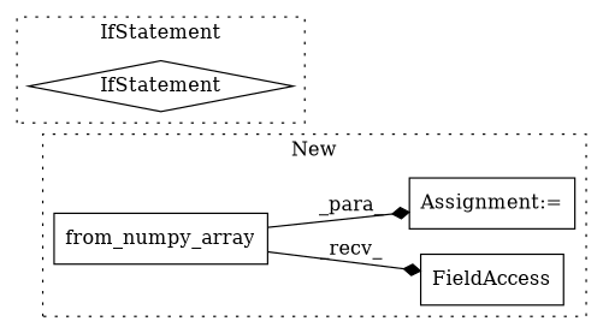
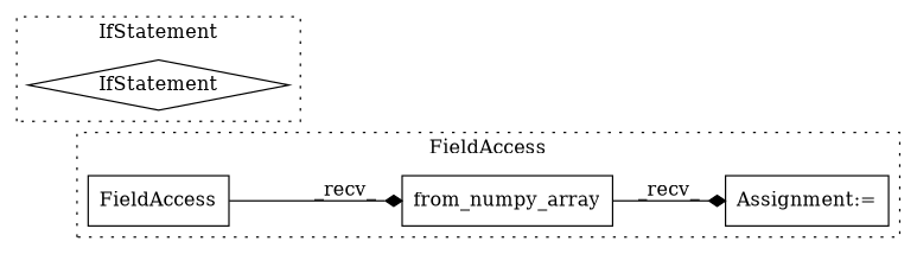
  digraph {
    rankdir=LR
    node [shape=box]
    edge [arrowhead=diamond]
    n1 [a=32 l="17,1" label=from_numpy_array s="5446,5465"]
    n2 [a=22 l=14 label=FieldAccess s=5431]
    n3 [a=7 l=2 label="Assignment:=" s=5419]
    n4 [a=25 l=50 label=IfStatement s=5451 shape=diamond]
    subgraph cluster_1 {
-     label=New
+     label=FieldAccess
      style=dotted
      n1
      n2
      n3
    }
    subgraph cluster_2 {
      label=IfStatement
      style=dotted
      n4
    }
-   n1 -> n3 [label=_para_]
-   n1 -> n2 [label=_recv_]
+   n1 -> n3 [label=_recv_]
+   n2 -> n1 [label=_recv_]
  }
